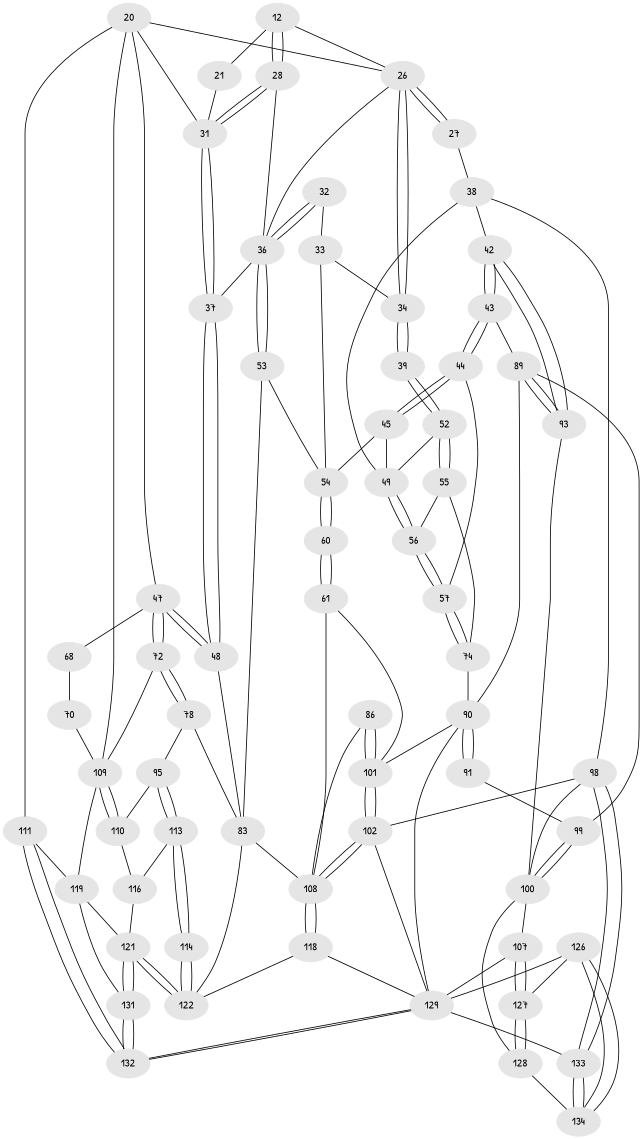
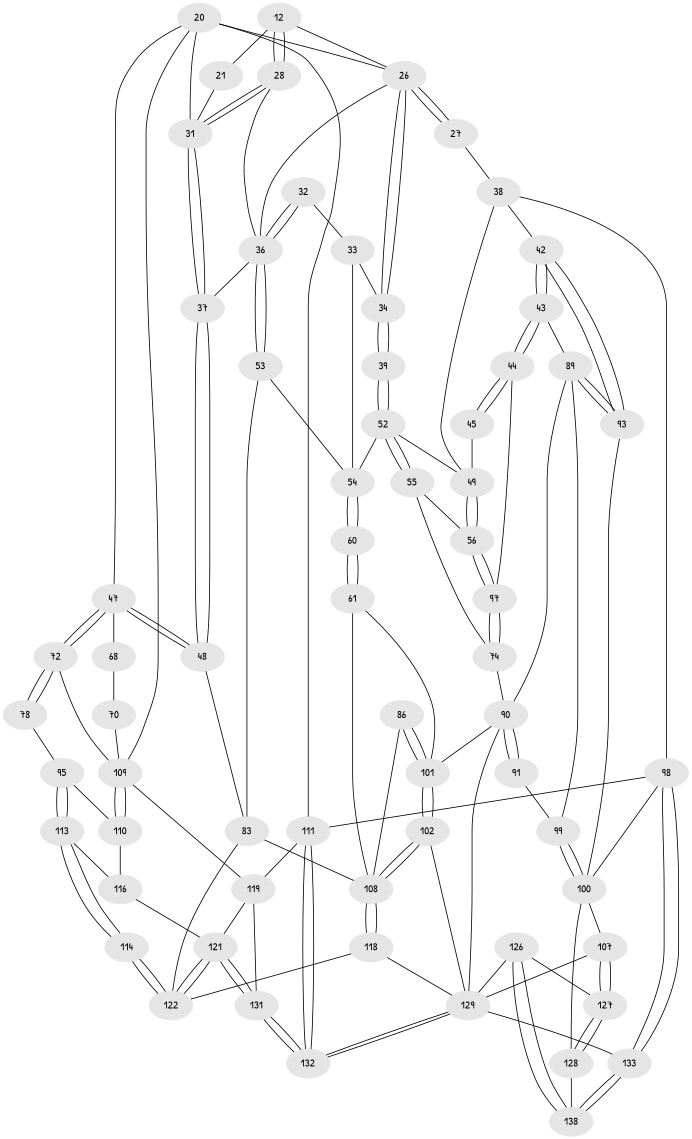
  graph {
    fontname="Patrick Hand"
    node [color=gray90 fontname="Patrick Hand" style=filled]
    edge [fontname="Patrick Hand"]
    20 [super="+4+5+6+10+19"]
    26 [super="+25+9"]
    31 [super="+22"]
    47 [super="+46"]
    109 [super="+80+81+92"]
    111 [super="+13"]
    21 [super="+11+2"]
    12 [super="+7"]
    28
    27 [super="+16"]
    34
    36 [super="+35+30"]
    37
    48
    68
    72
    110 [super="+94"]
    119 [super="+112"]
    132
    38 [super="+24"]
    39
    53
    42
    49 [super="+40+41"]
    98 [super="+14"]
    32
    33
    54 [super="+51"]
    60
    52
    83 [super="+79+59"]
    43
    93
    56
    100 [super="+97"]
    133 [super="+130+124"]
    55
    44
    89 [super="+77"]
    45
-   57
+   57 [label=97]
    90 [super="+82+64+76"]
    99 [super="+88"]
    74 [super="+65"]
    70 [super="+69"]
    78
    108 [super="+84+85+73"]
    122 [super="+117+115"]
    61
    101 [super="+63+62"]
    102
    118
    95
    91 [super="+87"]
    129 [super="+123+104+125"]
    113
    86
    107
    128
    116
    114
-   134
+   134 [label=138]
    127
    121 [super="+120"]
    131
    126
    20 -- 26
    20 -- 31
    20 -- 47
    20 -- 109
    20 -- 111 [weight=2]
    26 -- 27 [weight=2]
    26 -- 27
    26 -- 34
    26 -- 34
    26 -- 36
    31 -- 37
    31 -- 37
    47 -- 48
    47 -- 48
    47 -- 68
    47 -- 72
    47 -- 72
    109 -- 110 [weight=2]
    109 -- 110
    109 -- 119
    111 -- 119
    111 -- 132
    111 -- 132
    21 -- 31
    12 -- 26
    12 -- 21 [weight=2]
    12 -- 28
    12 -- 28
    28 -- 31
    28 -- 31
    28 -- 36
    27 -- 38 [weight=2]
    34 -- 39
    34 -- 39
    36 -- 37
    36 -- 53
    36 -- 53
    37 -- 48
    37 -- 48
    48 -- 83
    68 -- 70 [weight=2]
    72 -- 109
    72 -- 78
    72 -- 78
    110 -- 116
    119 -- 121
    119 -- 131
    38 -- 42
    38 -- 49
    38 -- 98 [weight=2]
    39 -- 52
    39 -- 52
    53 -- 54
    53 -- 83
    42 -- 43
    42 -- 43
    42 -- 93
    42 -- 93
    49 -- 56
    49 -- 56
-   98 -- 102 [weight=2]
+   98 -- 111 [weight=2]
    98 -- 100
    98 -- 133
    98 -- 133
    32 -- 36 [weight=2]
    32 -- 36
    32 -- 33
    33 -- 34
    33 -- 54
    54 -- 60 [weight=2]
    54 -- 60
    60 -- 61
    60 -- 61
    52 -- 49
-   45 -- 54
+   52 -- 54
    52 -- 55
    52 -- 55
    83 -- 108 [weight=2]
    83 -- 122
    43 -- 44
    43 -- 44
    43 -- 89
    93 -- 100
    56 -- 57
    56 -- 57
    100 -- 107
    100 -- 128
    133 -- 134
    133 -- 134
    55 -- 56
    55 -- 74
    44 -- 45
    44 -- 45
    44 -- 57
    89 -- 93
    89 -- 93
    89 -- 90
    89 -- 99
    45 -- 49 [weight=2]
    57 -- 74
    57 -- 74
    90 -- 101
    90 -- 91 [weight=2]
    90 -- 91
    90 -- 129
    99 -- 100
    99 -- 100
    74 -- 90 [weight=2]
    70 -- 109 [weight=3]
-   78 -- 83
    78 -- 95
    108 -- 118
    108 -- 118
    61 -- 108
    61 -- 101
    101 -- 102
    101 -- 102
    102 -- 108
    102 -- 108
    102 -- 129
    118 -- 122
    118 -- 129
    95 -- 110
    95 -- 113
    95 -- 113
    91 -- 99 [weight=2]
    129 -- 132
    129 -- 132
    129 -- 133 [weight=3]
    113 -- 116
    113 -- 114
    113 -- 114
    86 -- 108
    86 -- 101 [weight=2]
    86 -- 101
    107 -- 129
    107 -- 127
    107 -- 127
    128 -- 134
    116 -- 121
    114 -- 122 [weight=2]
    114 -- 122
    127 -- 128
    127 -- 128
    121 -- 122
    121 -- 122
    121 -- 131
    121 -- 131
    131 -- 132
    131 -- 132
    126 -- 129
    126 -- 134
    126 -- 134
    126 -- 127
  }
